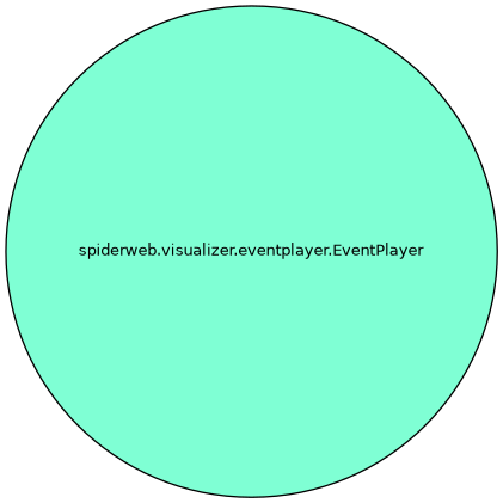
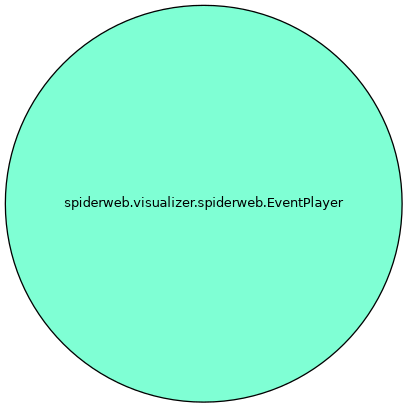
  digraph {
    rankdir=TB
-   n1 [color=black fillcolor=aquamarine fontname=Helvetica fontsize=10 height=0.2 label="spiderweb.visualizer.eventplayer.EventPlayer" shape=circle style=filled width=0.4]
+   n1 [color=black fillcolor=aquamarine fontname=Helvetica fontsize=10 height=0.2 label="spiderweb.visualizer.spiderweb.EventPlayer" shape=circle style=filled width=0.4]
  }
